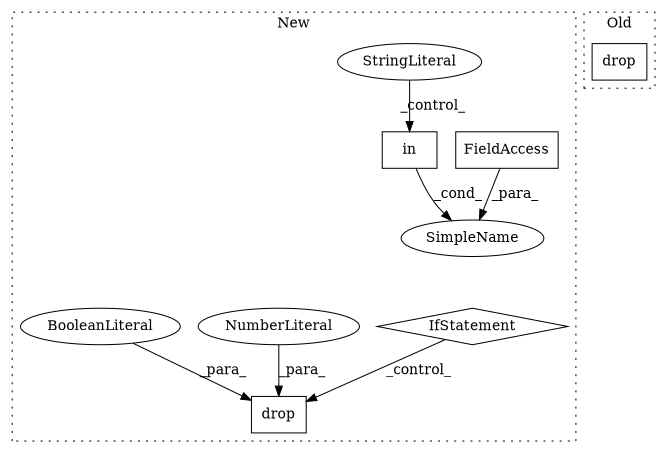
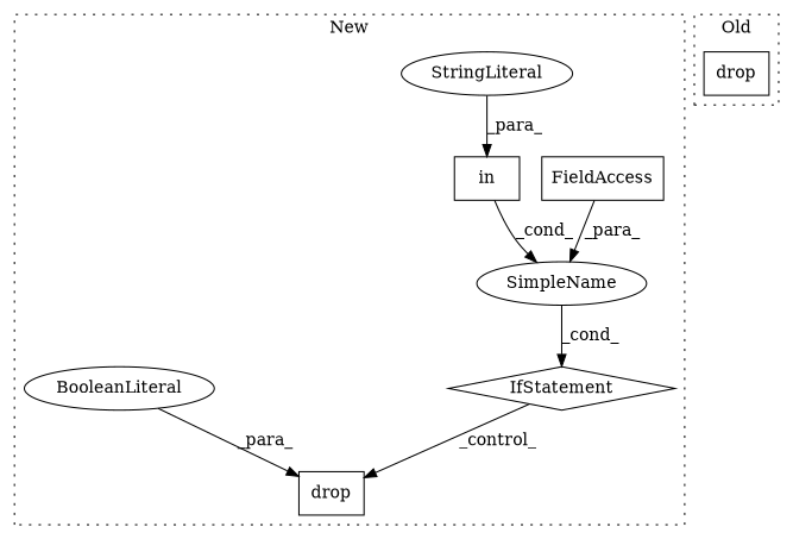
  digraph {
    node [a=32 l="5,1" s=3618 shape=box]
    n1 [a=105 l=23 label=in]
    n2 [a=25 l="10,2" label=IfStatement s="3608,3641" shape=diamond]
    n3 [a=22 l=12 label=FieldAccess s=3629]
    n4 [a=45 l=7 label=StringLiteral shape=ellipse]
    n5 [label=drop s="3658,3677"]
-   n6 [a=34 l=1 label=NumberLiteral s=3671 shape=ellipse]
    n7 [a=9 l=4 label=BooleanLiteral s=3673 shape=ellipse]
    n8 [a=42 label=SimpleName shape=ellipse l="" s=""]
    n9 [label=drop s="3600,3612"]
    subgraph cluster_1 {
      label=New
      style=dotted
      n1
      n2
      n3
      n4
      n5
-     n6
      n7
      n8
    }
    subgraph cluster_2 {
      label=Old
      style=dotted
      n9
    }
    n1 -> n8 [label=_cond_]
    n2 -> n5 [label=_control_]
    n3 -> n8 [label=_para_]
-   n4 -> n1 [label=_control_]
-   n6 -> n5 [label=_para_]
+   n4 -> n1 [label=_para_]
    n7 -> n5 [label=_para_]
+   n8 -> n2 [label=_cond_]
  }
